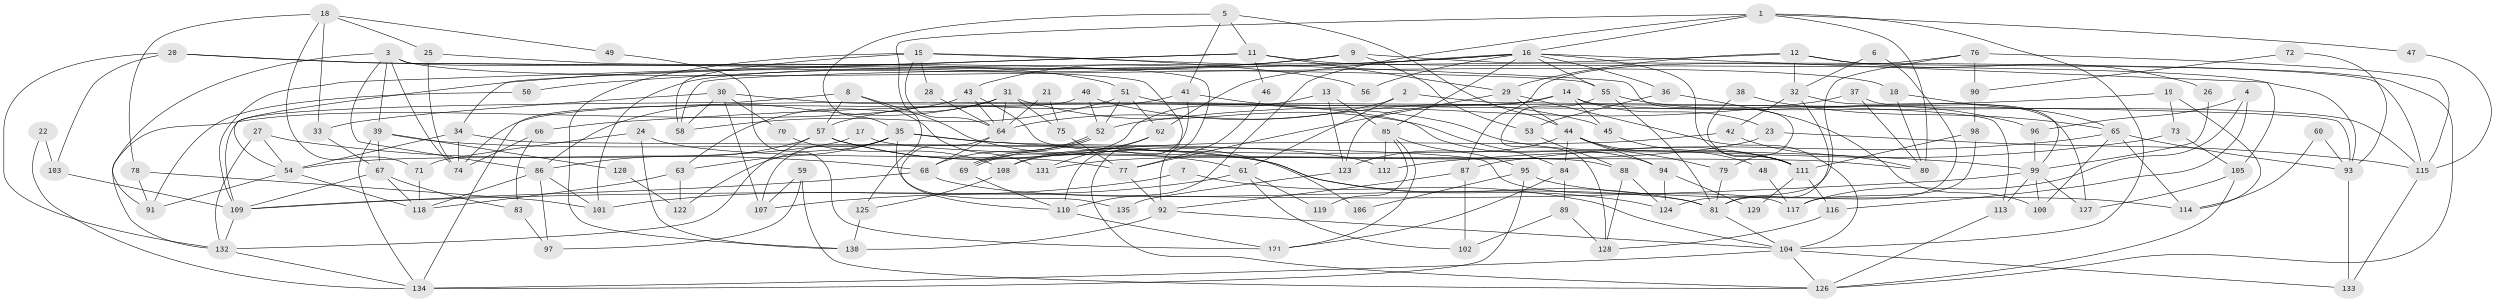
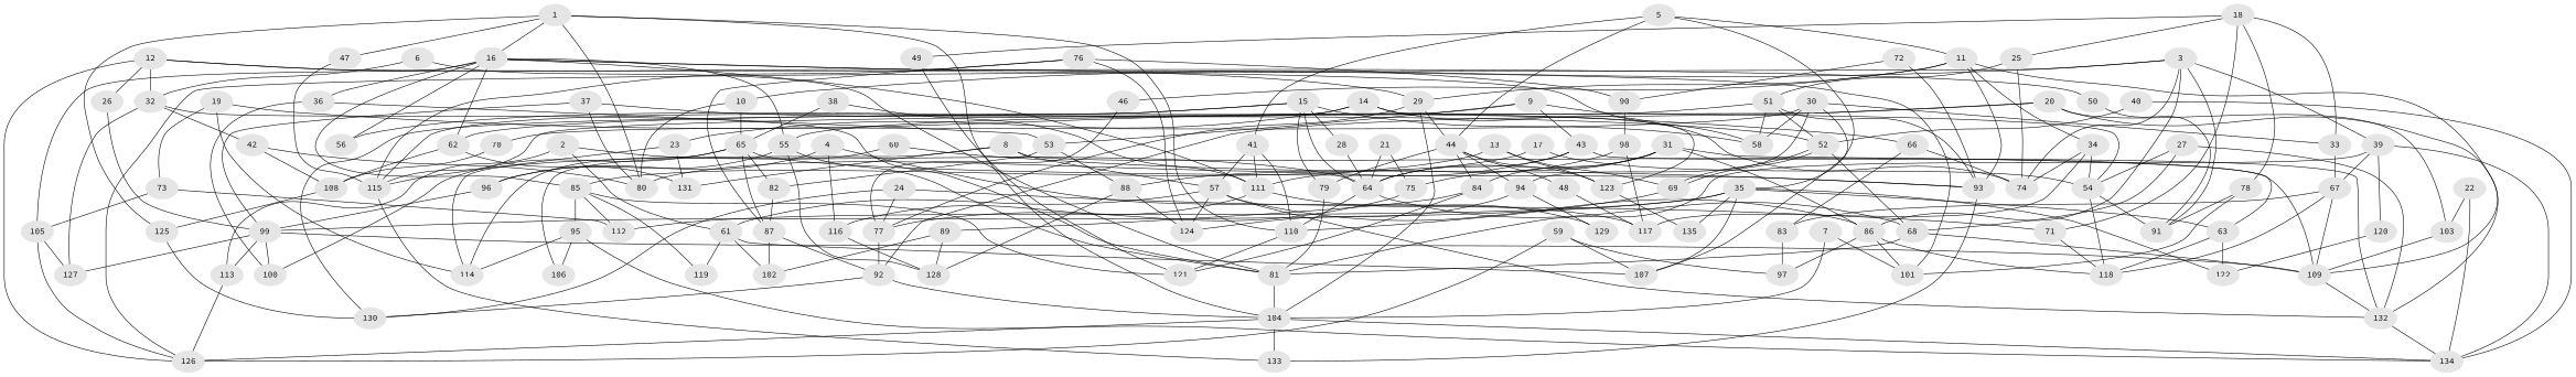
  graph {
    fontname="Source Code Pro"
    node [color=gray90 fontname="Source Code Pro" style=filled]
    edge [fontname="Source Code Pro"]
    1
    16
    47
    80
    104
    110
    125
    101
    85
    56
    36
    50
    55
    62
    105
    111
    115
    126
    134
    133
    121
    130
    2
    61
    64
    113
    107
    102
    119
    68
    3
    10
    39
    74
    86
    91
    65
    81
    67
    120
    118
    97
    4
    96
    116
    117
    99
    128
    5
    11
    35
    41
    44
    109
    29
    34
    46
    93
    63
    112
    122
    135
    57
    123
    79
    94
    84
    48
    6
    32
    42
    127
    7
    8
    106
    131
    132
    124
    9
    43
    53
    54
    88
+   82
    114
    100
    87
    77
    12
    26
    58
    13
    69
    23
    95
    14
-   45
    15
    28
    108
    129
    17
    18
    25
    33
    49
    71
    78
    51
    19
    66
    73
    83
    20
    92
    103
    21
    75
    22
    24
    52
    27
    30
    70
    31
    89
    37
    38
    40
    59
    60
    72
    90
    98
    76
    1 -- 16
    1 -- 47
    1 -- 80
    1 -- 104
    1 -- 110
    1 -- 125
    16 -- 101
    16 -- 85
    16 -- 56
    16 -- 36
    16 -- 50
    16 -- 55
    16 -- 62
    16 -- 105
    16 -- 111
    47 -- 115
    104 -- 126
    104 -- 134
    104 -- 133
    110 -- 121
    125 -- 130
    85 -- 121
    85 -- 119
    85 -- 112
    85 -- 95
    36 -- 53
    36 -- 100
    50 -- 91
    55 -- 81
    55 -- 96
    55 -- 128
    62 -- 131
    62 -- 108
    105 -- 126
    105 -- 127
    111 -- 116
    111 -- 129
    115 -- 133
    2 -- 61
    2 -- 64
    2 -- 113
    61 -- 107
    61 -- 102
    61 -- 119
    64 -- 110
    64 -- 68
    113 -- 126
    68 -- 81
    68 -- 109
    3 -- 126
    3 -- 10
    3 -- 39
    3 -- 74
    3 -- 86
    3 -- 91
    10 -- 80
    10 -- 65
    39 -- 134
    39 -- 81
    39 -- 67
    39 -- 120
    86 -- 101
    86 -- 118
    86 -- 97
    65 -- 93
+   65 -- 82
    65 -- 114
    65 -- 100
    65 -- 87
    81 -- 104
    67 -- 118
    67 -- 109
    67 -- 83
    120 -- 122
    4 -- 96
    4 -- 116
    4 -- 117
    96 -- 99
    116 -- 128
    99 -- 113
    99 -- 109
    99 -- 127
    99 -- 100
    5 -- 11
    5 -- 35
    5 -- 41
    5 -- 44
    11 -- 109
    11 -- 29
    11 -- 34
    11 -- 46
    11 -- 93
    35 -- 107
    35 -- 99
    35 -- 63
    35 -- 112
    35 -- 122
    35 -- 135
    41 -- 110
    41 -- 111
    41 -- 57
    44 -- 123
    44 -- 79
    44 -- 94
    44 -- 84
    44 -- 48
    109 -- 132
    29 -- 104
    29 -- 44
    29 -- 77
    34 -- 74
    34 -- 117
    34 -- 54
    46 -- 77
    93 -- 133
    63 -- 118
    63 -- 122
    57 -- 61
    57 -- 86
    57 -- 132
    57 -- 124
    123 -- 135
    79 -- 81
    94 -- 124
    94 -- 129
    84 -- 121
    84 -- 89
    48 -- 117
    6 -- 81
    6 -- 32
    32 -- 81
    32 -- 42
    32 -- 127
    42 -- 80
    42 -- 108
    7 -- 104
    7 -- 101
    8 -- 109
    8 -- 57
    8 -- 106
    8 -- 131
    132 -- 134
    9 -- 115
    9 -- 43
    9 -- 53
    9 -- 54
    43 -- 64
    43 -- 132
    43 -- 88
    53 -- 88
+   53 -- 82
    54 -- 91
    54 -- 118
    88 -- 128
    88 -- 124
+   82 -- 87
    87 -- 102
    87 -- 92
    77 -- 92
    12 -- 126
    12 -- 29
    12 -- 32
    12 -- 26
    12 -- 58
    26 -- 99
    13 -- 85
    13 -- 123
    13 -- 69
    69 -- 110
    23 -- 115
    23 -- 131
    95 -- 134
    95 -- 106
    95 -- 114
    14 -- 115
    14 -- 74
    14 -- 123
    14 -- 23
-   14 -- 45
-   45 -- 111
    15 -- 56
    15 -- 130
    15 -- 64
    15 -- 79
    15 -- 58
    15 -- 28
    28 -- 64
    108 -- 125
    17 -- 80
    17 -- 54
    18 -- 25
    18 -- 33
    18 -- 49
    18 -- 71
    18 -- 78
    25 -- 74
    25 -- 51
    33 -- 67
    49 -- 121
    71 -- 118
    78 -- 101
    78 -- 91
    51 -- 62
    51 -- 93
    51 -- 58
    51 -- 52
    19 -- 114
    19 -- 66
    19 -- 73
    66 -- 74
    66 -- 83
    73 -- 105
    73 -- 112
    83 -- 97
    20 -- 55
    20 -- 132
    20 -- 92
    20 -- 103
    92 -- 104
    92 -- 130
    103 -- 109
    21 -- 64
    21 -- 75
    75 -- 77
    22 -- 134
    22 -- 103
    24 -- 130
    24 -- 77
    24 -- 71
    52 -- 68
    52 -- 69
    52 -- 69
    27 -- 68
    27 -- 132
    27 -- 54
    30 -- 107
    30 -- 94
    30 -- 58
    30 -- 33
    30 -- 70
    70 -- 108
    31 -- 64
    31 -- 86
    31 -- 63
    31 -- 84
    31 -- 75
    89 -- 102
    89 -- 128
    37 -- 80
    37 -- 99
    37 -- 52
    38 -- 111
    38 -- 65
    40 -- 134
-   40 -- 45
    40 -- 52
    59 -- 126
    59 -- 107
    59 -- 97
    60 -- 93
    60 -- 114
    72 -- 93
    72 -- 90
    90 -- 98
    98 -- 111
    98 -- 117
    76 -- 115
    76 -- 124
    76 -- 87
    76 -- 90
  }
